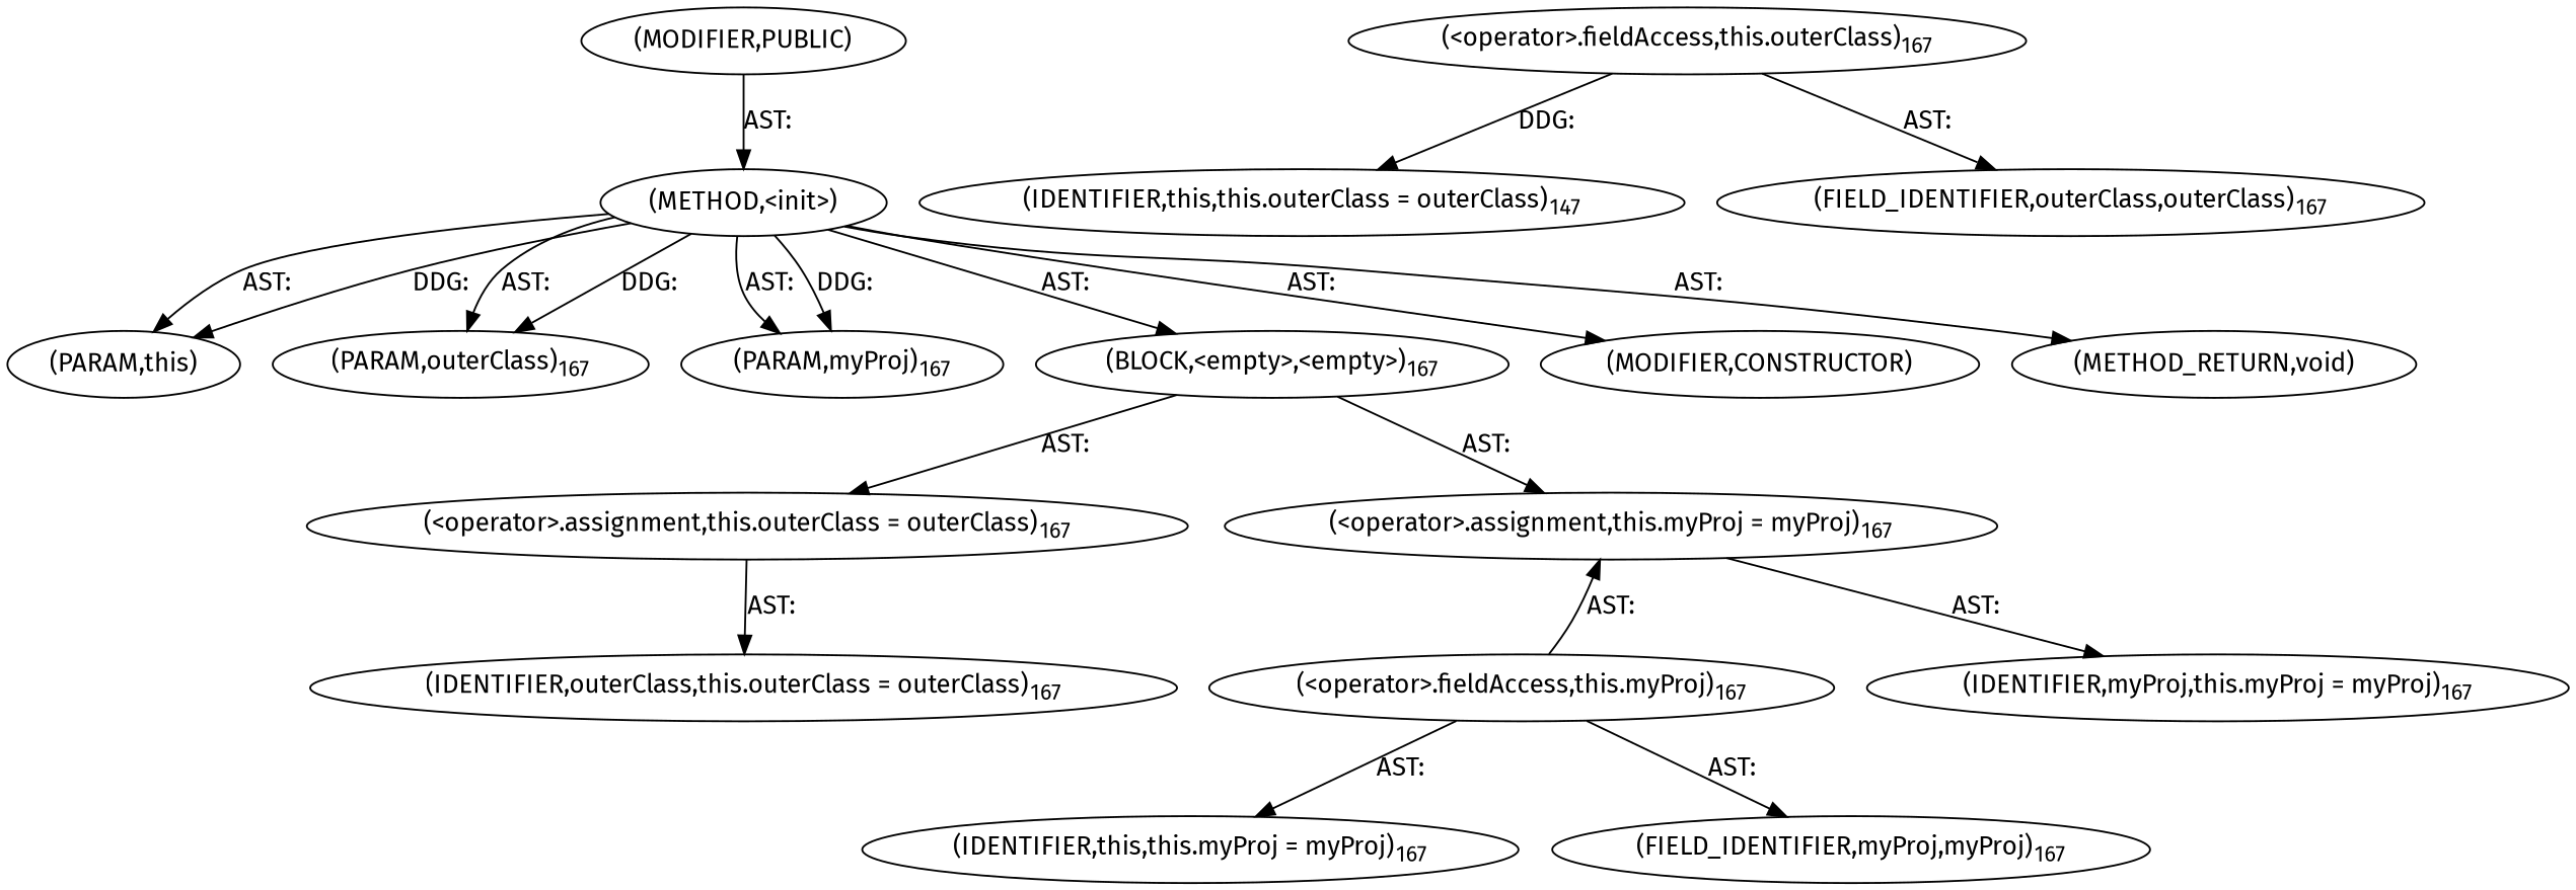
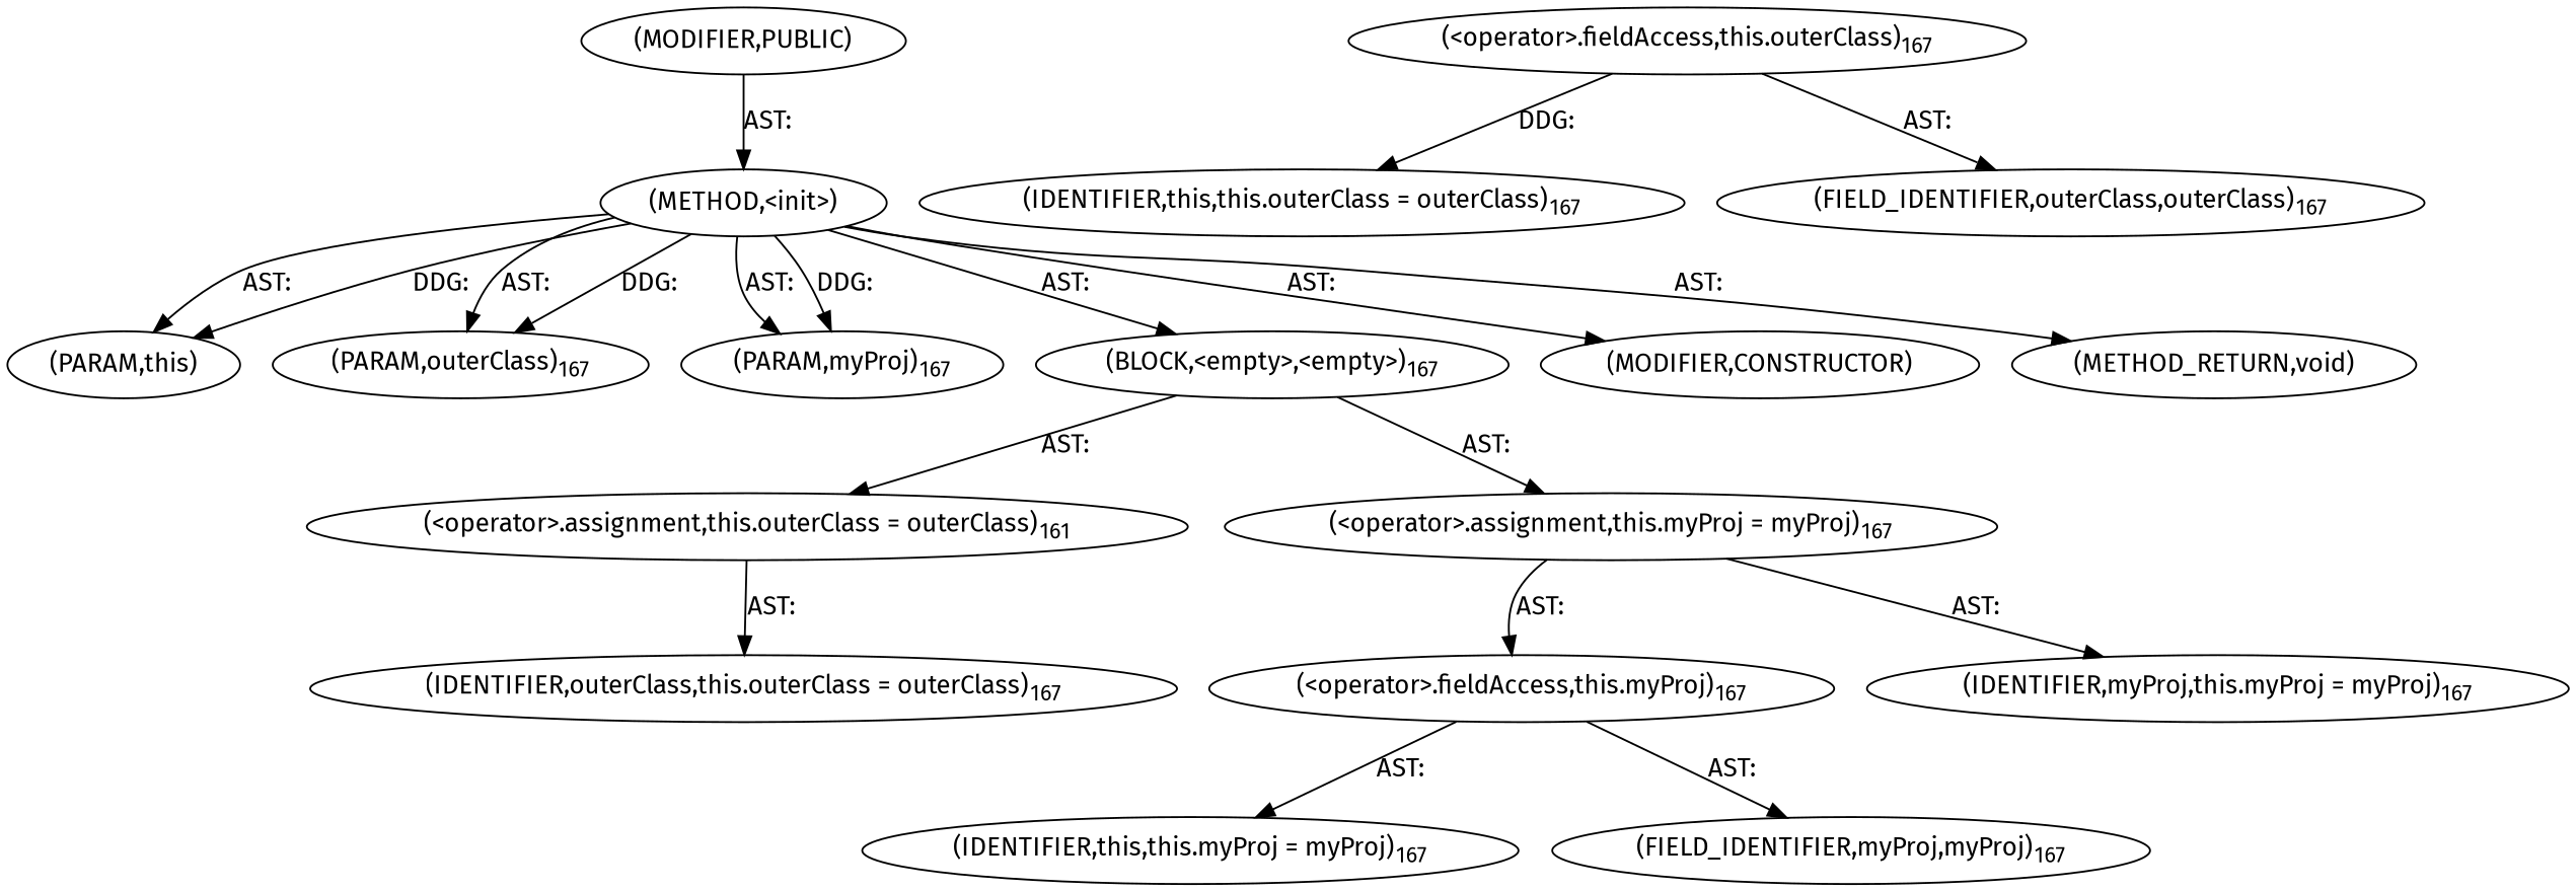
  digraph {
    fontname="Fira Sans"
    node [fontname="Fira Sans"]
    edge [fontname="Fira Sans"]
    n1 [label=<(METHOD,&lt;init&gt;)>]
    n2 [label=<(PARAM,this)>]
    n3 [label=<(PARAM,outerClass)<SUB>167</SUB>>]
    n4 [label=<(PARAM,myProj)<SUB>167</SUB>>]
    n5 [label=<(BLOCK,&lt;empty&gt;,&lt;empty&gt;)<SUB>167</SUB>>]
    n6 [label=<(MODIFIER,CONSTRUCTOR)>]
    n7 [label=<(METHOD_RETURN,void)>]
-   n8 [label=<(&lt;operator&gt;.assignment,this.outerClass = outerClass)<SUB>167</SUB>>]
+   n8 [label=<(&lt;operator&gt;.assignment,this.outerClass = outerClass)<SUB>161</SUB>>]
    n9 [label=<(&lt;operator&gt;.assignment,this.myProj = myProj)<SUB>167</SUB>>]
    n10 [label=<(MODIFIER,PUBLIC)>]
    n11 [label=<(IDENTIFIER,outerClass,this.outerClass = outerClass)<SUB>167</SUB>>]
    n12 [label=<(&lt;operator&gt;.fieldAccess,this.myProj)<SUB>167</SUB>>]
    n13 [label=<(IDENTIFIER,myProj,this.myProj = myProj)<SUB>167</SUB>>]
    n14 [label=<(&lt;operator&gt;.fieldAccess,this.outerClass)<SUB>167</SUB>>]
-   n15 [label=<(IDENTIFIER,this,this.outerClass = outerClass)<SUB>147</SUB>>]
+   n15 [label=<(IDENTIFIER,this,this.outerClass = outerClass)<SUB>167</SUB>>]
    n16 [label=<(FIELD_IDENTIFIER,outerClass,outerClass)<SUB>167</SUB>>]
    n17 [label=<(IDENTIFIER,this,this.myProj = myProj)<SUB>167</SUB>>]
    n18 [label=<(FIELD_IDENTIFIER,myProj,myProj)<SUB>167</SUB>>]
    n1 -> n2 [label="AST: "]
    n1 -> n2 [label="DDG: "]
    n1 -> n3 [label="AST: "]
    n1 -> n3 [label="DDG: "]
    n1 -> n4 [label="AST: "]
    n1 -> n4 [label="DDG: "]
    n1 -> n5 [label="AST: "]
    n1 -> n6 [label="AST: "]
    n1 -> n7 [label="AST: "]
    n5 -> n8 [label="AST: "]
    n5 -> n9 [label="AST: "]
    n8 -> n11 [label="AST: "]
-   n12 -> n9 [label="AST: "]
+   n9 -> n12 [label="AST: "]
    n9 -> n13 [label="AST: "]
    n10 -> n1 [label="AST: "]
    n12 -> n17 [label="AST: "]
    n12 -> n18 [label="AST: "]
    n14 -> n15 [label="DDG: "]
    n14 -> n16 [label="AST: "]
  }
